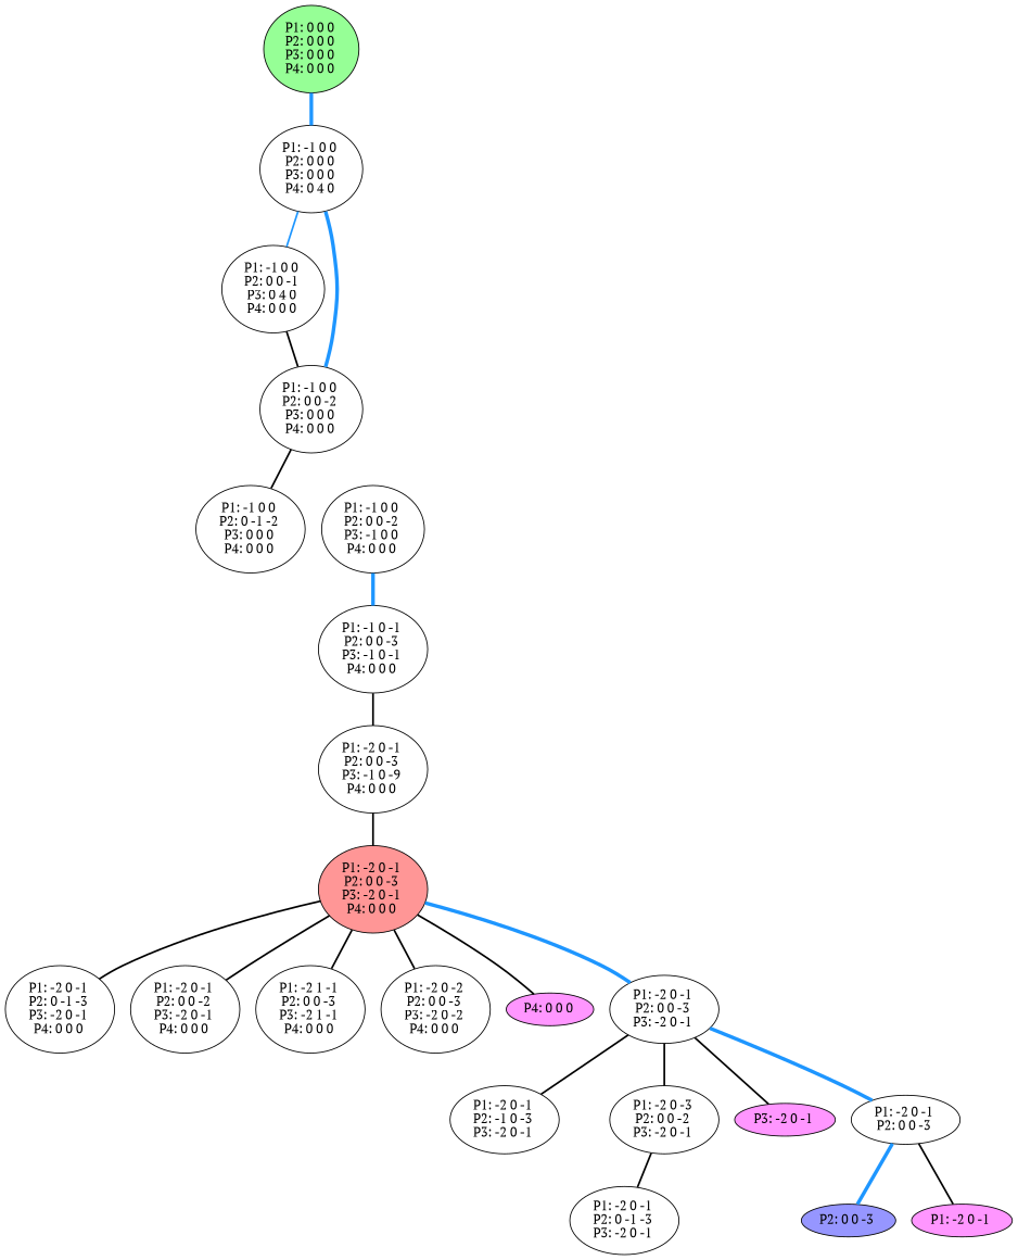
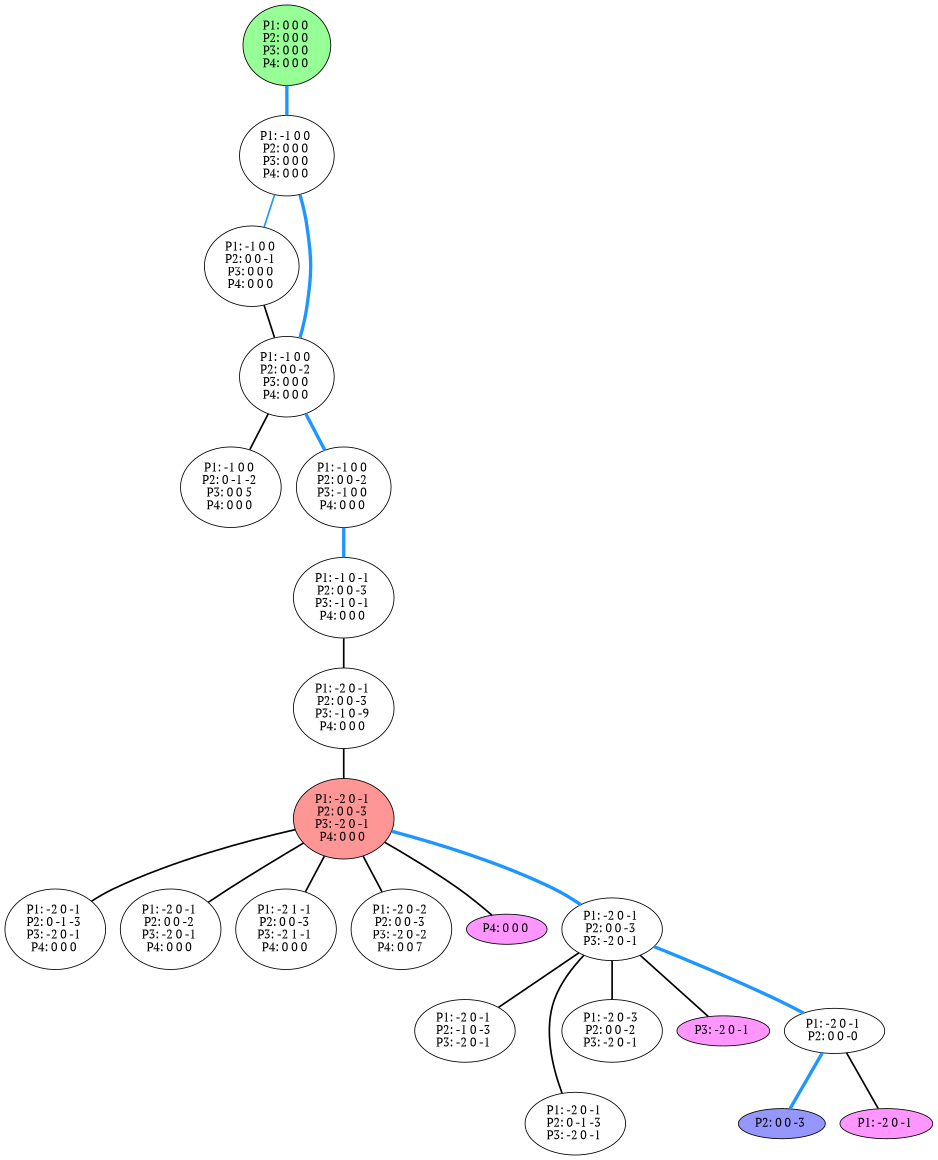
  graph {
    color=black
    fontname="PT Serif"
    node [fontname="PT Serif"]
    edge [color=black fontname="PT Serif" style=bold]
    n1 [fillcolor="#96FF96" label="P1: 0 0 0 \nP2: 0 0 0 \nP3: 0 0 0 \nP4: 0 0 0 \n" style=filled]
-   n2 [label="P1: -1 0 0 \nP2: 0 0 0 \nP3: 0 0 0 \nP4: 0 4 0 \n"]
-   n3 [label="P1: -1 0 0 \nP2: 0 0 -1 \nP3: 0 4 0 \nP4: 0 0 0 \n"]
+   n2 [label="P1: -1 0 0 \nP2: 0 0 0 \nP3: 0 0 0 \nP4: 0 0 0 \n"]
+   n3 [label="P1: -1 0 0 \nP2: 0 0 -1 \nP3: 0 0 0 \nP4: 0 0 0 \n"]
    n4 [label="P1: -1 0 0 \nP2: 0 0 -2 \nP3: 0 0 0 \nP4: 0 0 0 \n"]
-   n5 [label="P1: -1 0 0 \nP2: 0 -1 -2 \nP3: 0 0 0 \nP4: 0 0 0 \n"]
+   n5 [label="P1: -1 0 0 \nP2: 0 -1 -2 \nP3: 0 0 5 \nP4: 0 0 0 \n"]
    n6 [label="P1: -1 0 0 \nP2: 0 0 -2 \nP3: -1 0 0 \nP4: 0 0 0 \n"]
    n7 [label="P1: -1 0 -1 \nP2: 0 0 -3 \nP3: -1 0 -1 \nP4: 0 0 0 \n"]
    n8 [label="P1: -2 0 -1 \nP2: 0 0 -3 \nP3: -1 0 -9 \nP4: 0 0 0 \n"]
    n9 [fillcolor="#FF9696" label="P1: -2 0 -1 \nP2: 0 0 -3 \nP3: -2 0 -1 \nP4: 0 0 0 \n" style=filled]
    n10 [label="P1: -2 0 -1 \nP2: 0 -1 -3 \nP3: -2 0 -1 \nP4: 0 0 0 \n"]
    n11 [label="P1: -2 0 -1 \nP2: 0 0 -2 \nP3: -2 0 -1 \nP4: 0 0 0 \n"]
    n12 [label="P1: -2 1 -1 \nP2: 0 0 -3 \nP3: -2 1 -1 \nP4: 0 0 0 \n"]
-   n13 [label="P1: -2 0 -2 \nP2: 0 0 -3 \nP3: -2 0 -2 \nP4: 0 0 0 \n"]
+   n13 [label="P1: -2 0 -2 \nP2: 0 0 -3 \nP3: -2 0 -2 \nP4: 0 0 7 \n"]
    n14 [fillcolor="#FF96FF" label="P4: 0 0 0 \n" style=filled]
    n15 [label="P1: -2 0 -1 \nP2: 0 0 -3 \nP3: -2 0 -1 \n"]
    n16 [label="P1: -2 0 -1 \nP2: -1 0 -3 \nP3: -2 0 -1 \n"]
    n17 [label="P1: -2 0 -1 \nP2: 0 -1 -3 \nP3: -2 0 -1 \n"]
    n18 [label="P1: -2 0 -3 \nP2: 0 0 -2 \nP3: -2 0 -1 \n"]
    n19 [fillcolor="#FF96FF" label="P3: -2 0 -1 \n" style=filled]
-   n20 [label="P1: -2 0 -1 \nP2: 0 0 -3 \n"]
+   n20 [label="P1: -2 0 -1 \nP2: 0 0 -0 \n"]
    n21 [fillcolor="#9696FF" label="P2: 0 0 -3 \n" style=filled]
    n22 [fillcolor="#FF96FF" label="P1: -2 0 -1 \n" style=filled]
    n1 -- n2 [color="#1E96FF" penwidth=4.0]
    n2 -- n3 [color="#1E96FF"]
    n2 -- n4 [color="#1E96FF" penwidth=4.0]
    n3 -- n4
    n4 -- n5
+   n4 -- n6 [color="#1E96FF" penwidth=4.0]
    n6 -- n7 [color="#1E96FF" penwidth=4.0]
    n7 -- n8
    n8 -- n9
    n9 -- n10
    n9 -- n11
    n9 -- n12
    n9 -- n13
    n9 -- n14
    n9 -- n15 [color="#1E96FF" penwidth=4.0]
    n15 -- n16
-   n18 -- n17
+   n15 -- n17
    n15 -- n18
    n15 -- n19
    n15 -- n20 [color="#1E96FF" penwidth=4.0]
    n20 -- n21 [color="#1E96FF" penwidth=4.0]
    n20 -- n22
  }
